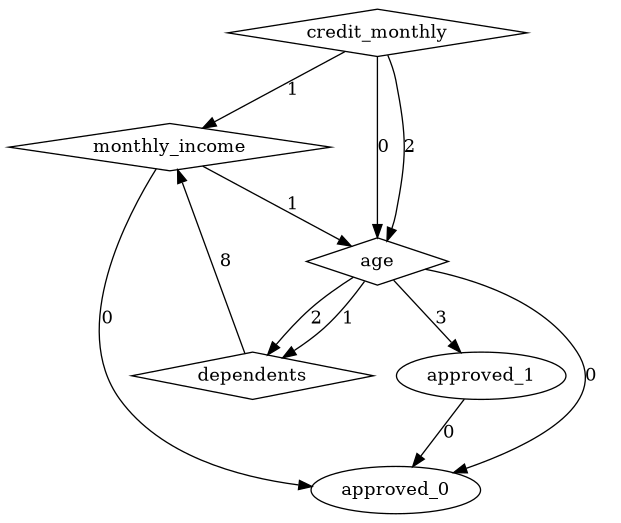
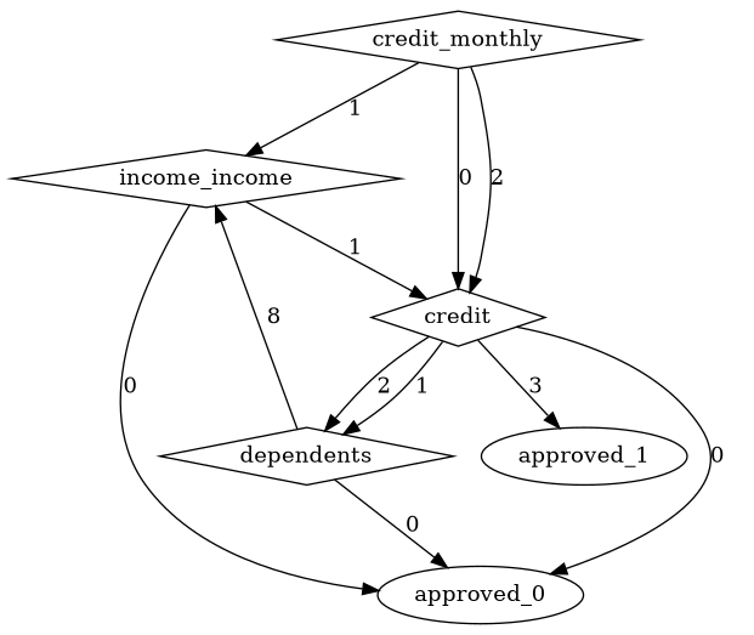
  digraph {
    node [shape=diamond]
    n1 [label=approved_1 shape=""]
    n2 [label=approved_0 shape=""]
-   n3 [label=monthly_income]
-   n4 [label=age]
+   n3 [label=income_income]
+   n4 [label=credit]
    n5 [label=dependents]
    n6 [label=credit_monthly]
    n3 -> n2 [label=0]
    n3 -> n4 [label=1]
    n4 -> n1 [label=3]
    n4 -> n2 [label=0]
    n4 -> n5 [label=2]
    n4 -> n5 [label=1]
-   n1 -> n2 [label=0]
+   n5 -> n2 [label=0]
    n5 -> n3 [label=8]
    n6 -> n3 [label=1]
    n6 -> n4 [label=2]
    n6 -> n4 [label=0]
  }
